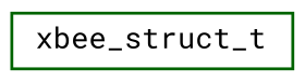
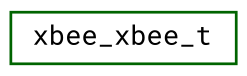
  digraph {
    rankdir=LR
    fontname="Roboto Mono"
-   n1 [color=darkgreen fillcolor=white fontname="Roboto Mono" fontsize=10 height=0.2 label=xbee_struct_t shape=record style=filled width=0.4]
+   n1 [color=darkgreen fillcolor=white fontname="Roboto Mono" fontsize=10 height=0.2 label=xbee_xbee_t shape=record style=filled width=0.4]
  }
